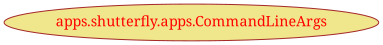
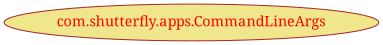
  digraph {
    concentrate=true
    rankdir=LR
    ranksep=2.0
    splines=ortho
    fontname="Noto Serif"
-   "com.shutterfly.apps.CommandLineArgs" [fontcolor=red style=filled fillcolor=khaki color=brown fontname="Noto Serif" label="apps.shutterfly.apps.CommandLineArgs"]
+   "com.shutterfly.apps.CommandLineArgs" [fontcolor=red style=filled fillcolor=khaki color=brown fontname="Noto Serif"]
  }
